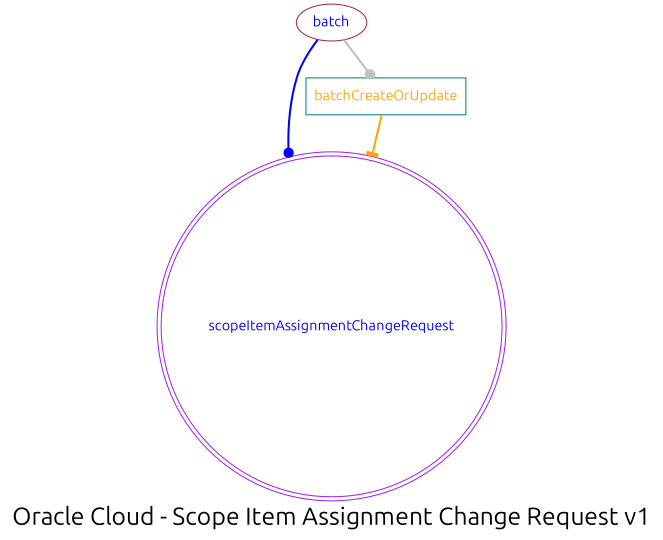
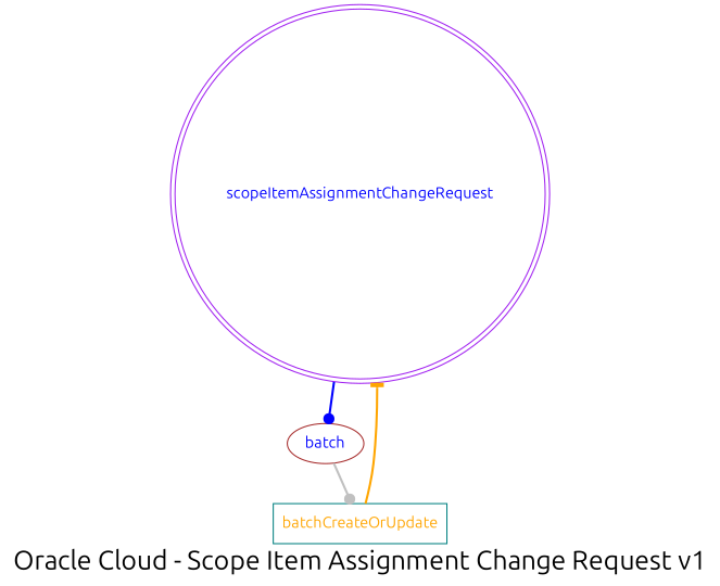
  digraph {
    fontsize=24
    label="Oracle Cloud - Scope Item Assignment Change Request v1"
    splines=true
    fontname=Ubuntu
    node [fontcolor=blue fontname=Ubuntu]
    edge [arrowhead=dot arrowtail=none style=bold fontname=Ubuntu]
    scopeItemAssignmentChangeRequest [color=purple shape=doublecircle]
    batch [color=brown shape=ellipse]
    batchCreateOrUpdate [color=teal fontcolor=orange shape=box]
-   batch -> scopeItemAssignmentChangeRequest [color=blue fontcolor=blue]
+   scopeItemAssignmentChangeRequest -> batch [color=blue fontcolor=blue]
    batch -> batchCreateOrUpdate [color=grey fontcolor=grey]
    batchCreateOrUpdate -> scopeItemAssignmentChangeRequest [arrowhead=tee color=orange fontcolor=orange]
  }
